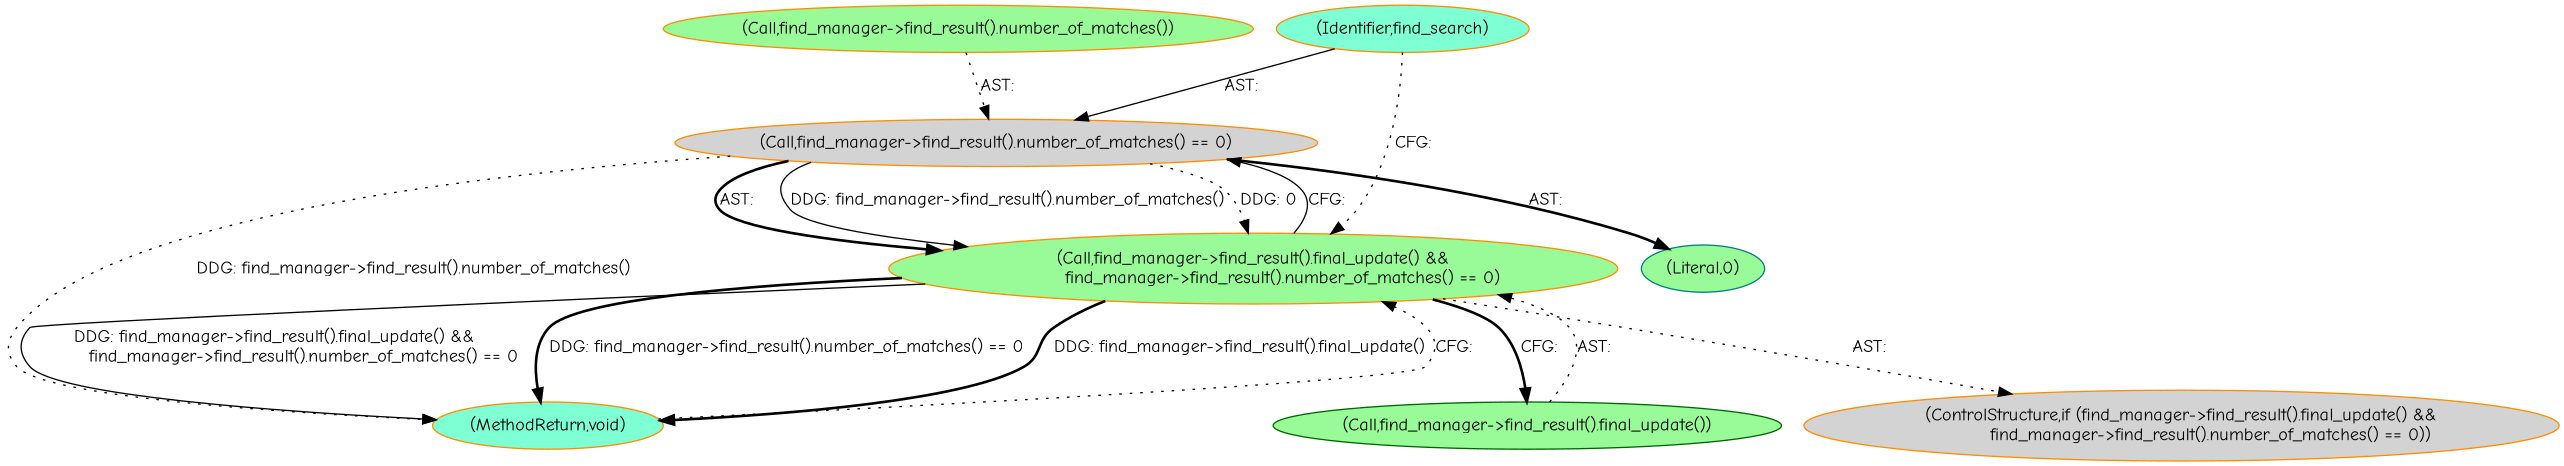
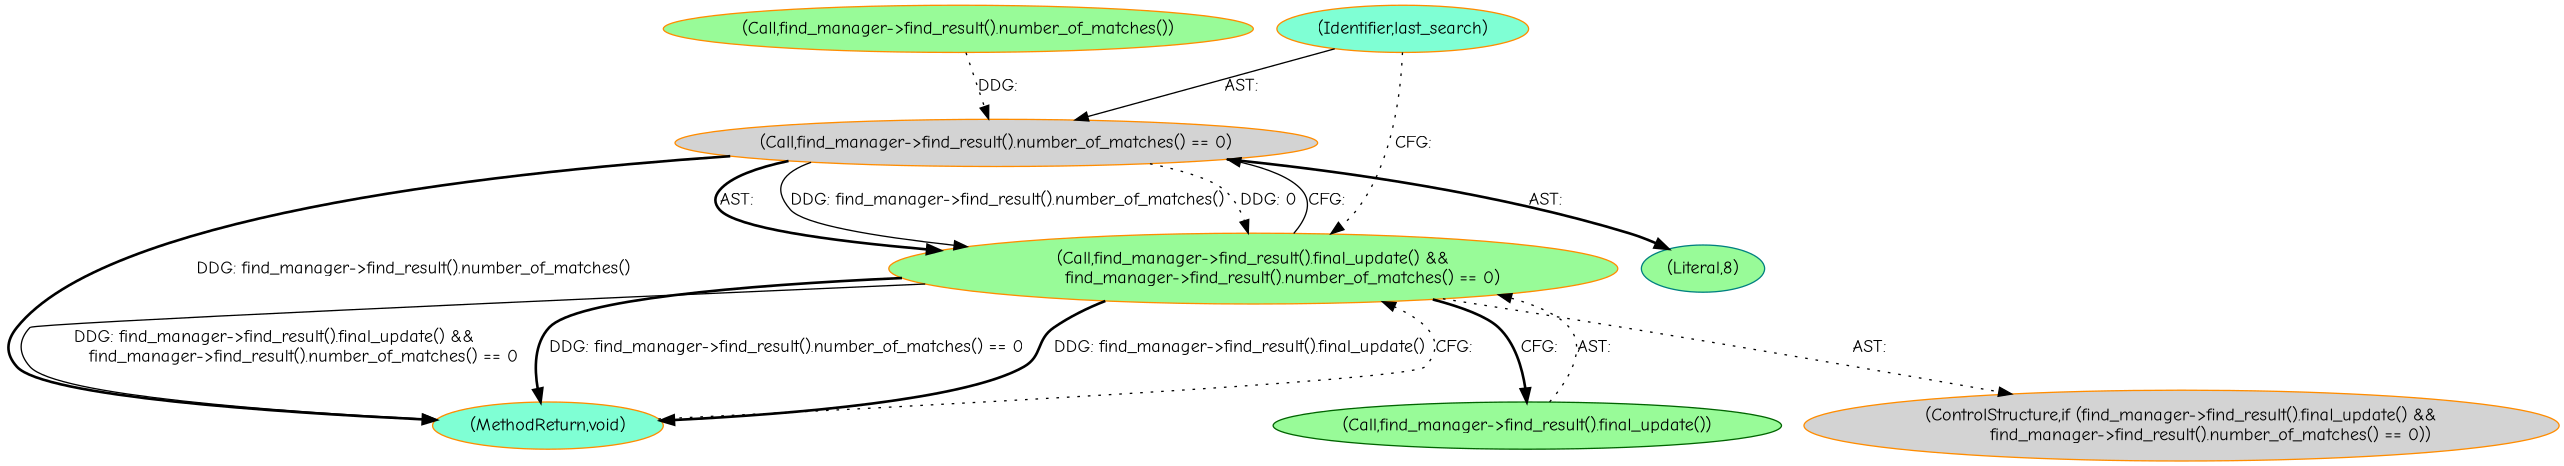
  digraph {
    fontname="Comic Neue"
    node [color=darkorange fillcolor=palegreen fontname="Comic Neue" style=filled]
    edge [fontname="Comic Neue" style=bold]
    n1 [fillcolor=lightgrey label="(Call,find_manager->find_result().number_of_matches() == 0)"]
    n2 [label="(Call,find_manager->find_result().final_update() &&\n          find_manager->find_result().number_of_matches() == 0)"]
    n3 [fillcolor=aquamarine label="(MethodReturn,void)"]
-   n4 [color=teal label="(Literal,0)"]
+   n4 [color=teal label="(Literal,8)"]
    n5 [color=darkgreen label="(Call,find_manager->find_result().final_update())"]
    n6 [fillcolor=lightgrey label="(ControlStructure,if (find_manager->find_result().final_update() &&\n          find_manager->find_result().number_of_matches() == 0))"]
    n7 [label="(Call,find_manager->find_result().number_of_matches())"]
-   n8 [fillcolor=aquamarine label="(Identifier,find_search)"]
+   n8 [fillcolor=aquamarine label="(Identifier,last_search)"]
    n1 -> n2 [label="AST: "]
    n1 -> n2 [label="DDG: find_manager->find_result().number_of_matches()" style=solid]
    n1 -> n2 [label="DDG: 0" style=dotted]
-   n1 -> n3 [label="DDG: find_manager->find_result().number_of_matches()" style=dotted]
+   n1 -> n3 [label="DDG: find_manager->find_result().number_of_matches()"]
    n1 -> n4 [label="AST: "]
    n2 -> n1 [label="CFG: " style=solid]
    n2 -> n3 [label="DDG: find_manager->find_result().final_update() &&\n          find_manager->find_result().number_of_matches() == 0" style=solid]
    n2 -> n3 [label="DDG: find_manager->find_result().number_of_matches() == 0"]
    n2 -> n3 [label="DDG: find_manager->find_result().final_update()"]
    n2 -> n5 [label="CFG: "]
    n2 -> n6 [label="AST: " style=dotted]
    n3 -> n2 [label="CFG: " style=dotted]
    n5 -> n2 [label="AST: " style=dotted]
-   n7 -> n1 [label="AST: " style=dotted]
+   n7 -> n1 [label="DDG: " style=dotted]
    n8 -> n1 [label="AST: " style=solid]
    n8 -> n2 [label="CFG: " style=dotted]
  }
